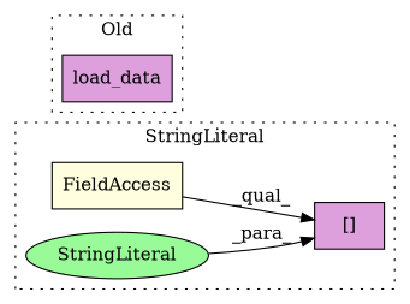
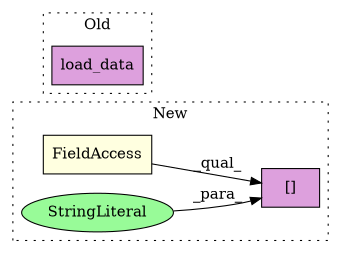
  digraph {
    rankdir=LR
    node [shape=box style=filled fillcolor=plum]
    n1 [a=2 l="13,1" label="[]" s="1849,1872"]
    n2 [a=22 l=12 label=FieldAccess s=1849 fillcolor=lightyellow]
    n3 [a=45 l=10 label=StringLiteral s=1862 shape=ellipse fillcolor=palegreen]
    n4 [a=32 l="10,1" label=load_data s="1983,2003"]
    subgraph cluster_1 {
-     label=StringLiteral
+     label=New
      style=dotted
      n1
      n2
      n3
    }
    subgraph cluster_2 {
      label=Old
      style=dotted
      n4
    }
    n2 -> n1 [label=_qual_]
    n3 -> n1 [label=_para_]
  }
